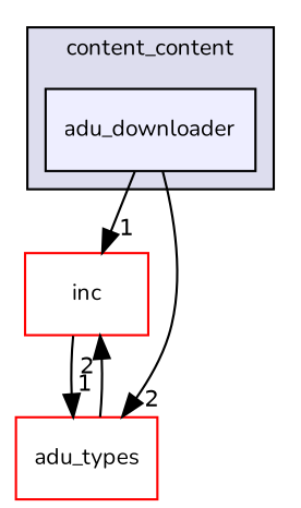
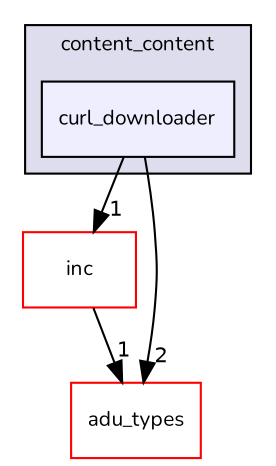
  digraph {
    compound=true
    fontname=Nunito
    node [fillcolor=white fontname=Nunito fontsize=10 shape=box style=filled color=red]
    edge [fontname=Nunito headlabel=1 labeldistance=1.5 labelfontname=Helvetica labelfontsize=10]
-   n1 [fillcolor="#eeeeff" label=adu_downloader pencolor=black color=""]
+   n1 [fillcolor="#eeeeff" label=curl_downloader pencolor=black color=""]
    n2 [label=inc]
    n3 [label=adu_types]
    subgraph cluster_1 {
      bgcolor="#ddddee"
      fontsize=10
      label=content_content
      pencolor=black
      n1
    }
    n1 -> n2
    n1 -> n3 [headlabel=2]
    n2 -> n3
-   n3 -> n2 [headlabel=2]
  }
